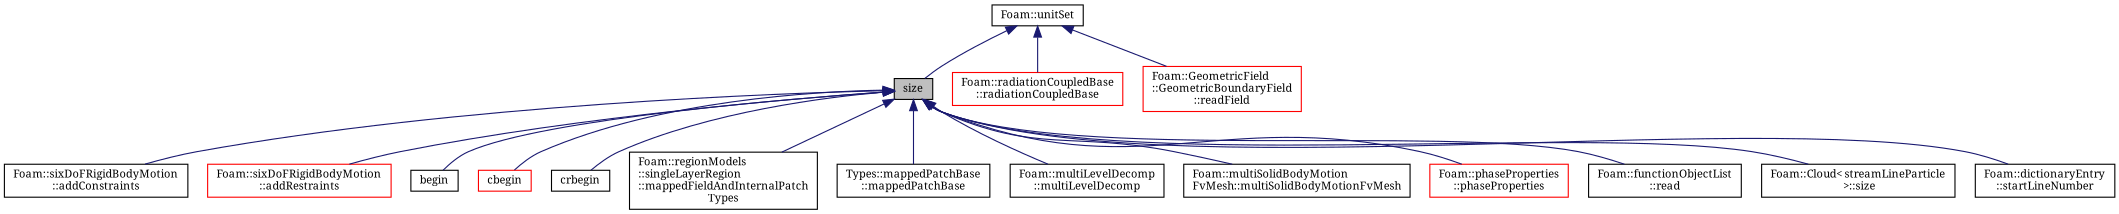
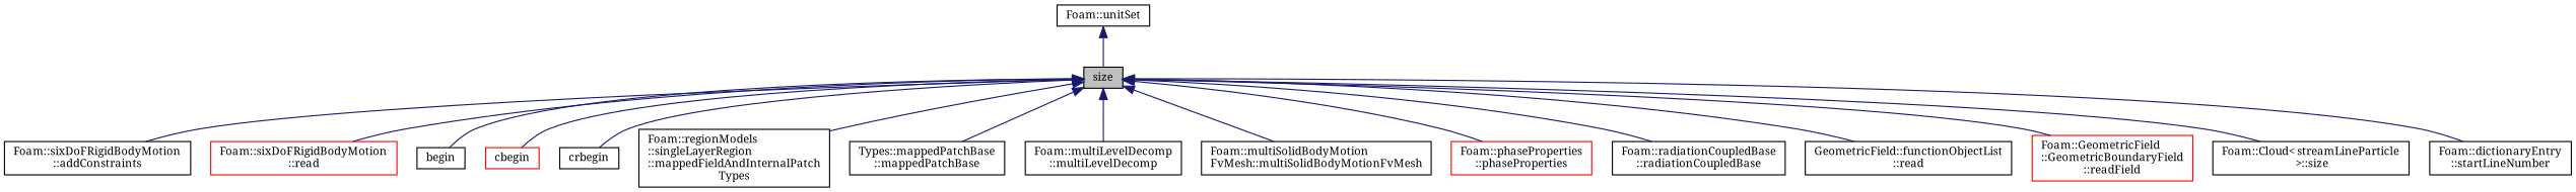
  digraph {
    fontname="Noto Serif"
    rankdir=TB
    node [color=black fontname="Noto Serif" fontsize=10 shape=record]
    edge [color=midnightblue dir=back fontname="Noto Serif" fontsize=10 labelfontname=Helvetica labelfontsize=10 style=solid]
    n1 [fillcolor=grey75 fontcolor=black height=0.2 label=size style=filled width=0.4]
    n2 [height=0.2 label="Foam::sixDoFRigidBodyMotion\l::addConstraints" width=0.4]
-   n3 [color=red height=0.2 label="Foam::sixDoFRigidBodyMotion\l::addRestraints" width=0.4]
+   n3 [color=red height=0.2 label="Foam::sixDoFRigidBodyMotion\l::read" width=0.4]
    n4 [height=0.2 label=begin width=0.4]
    n5 [color=red height=0.2 label=cbegin width=0.4]
    n6 [height=0.2 label=crbegin width=0.4]
    n7 [height=0.2 label="Foam::regionModels\l::singleLayerRegion\l::mappedFieldAndInternalPatch\lTypes" width=0.4]
    n8 [height=0.2 label="Types::mappedPatchBase\l::mappedPatchBase" width=0.4]
    n9 [height=0.2 label="Foam::multiLevelDecomp\l::multiLevelDecomp" width=0.4]
    n10 [height=0.2 label="Foam::multiSolidBodyMotion\lFvMesh::multiSolidBodyMotionFvMesh" width=0.4]
    n11 [color=red height=0.2 label="Foam::phaseProperties\l::phaseProperties" width=0.4]
-   n12 [color=red height=0.2 label="Foam::radiationCoupledBase\l::radiationCoupledBase" width=0.4]
-   n13 [height=0.2 label="Foam::functionObjectList\l::read" width=0.4]
+   n12 [height=0.2 label="Foam::radiationCoupledBase\l::radiationCoupledBase" width=0.4]
+   n13 [height=0.2 label="GeometricField::functionObjectList\l::read" width=0.4]
    n14 [color=red height=0.2 label="Foam::GeometricField\l::GeometricBoundaryField\l::readField" width=0.4]
    n15 [height=0.2 label="Foam::Cloud\< streamLineParticle\l \>::size" width=0.4]
    n16 [height=0.2 label="Foam::dictionaryEntry\l::startLineNumber" width=0.4]
    n17 [height=0.2 label="Foam::unitSet" width=0.4]
    n1 -> n2
    n1 -> n3
    n1 -> n4
    n1 -> n5
    n1 -> n6
    n1 -> n7
    n1 -> n8
    n1 -> n9
    n1 -> n10
    n1 -> n11
-   n17 -> n12
+   n1 -> n12
    n1 -> n13
-   n17 -> n14
+   n1 -> n14
    n1 -> n15
    n1 -> n16
    n17 -> n1
  }
